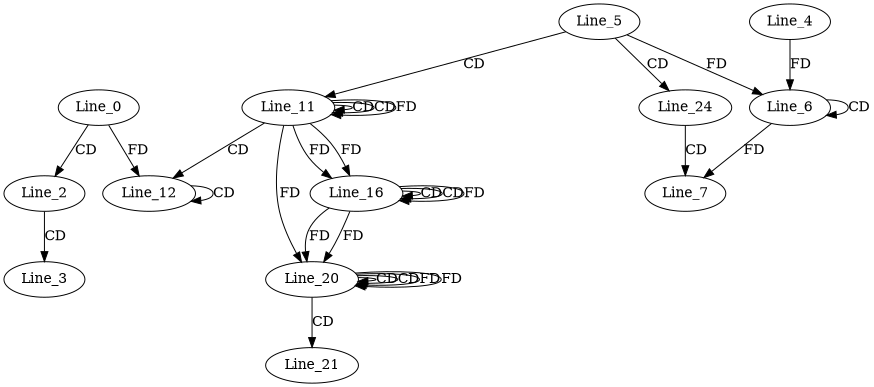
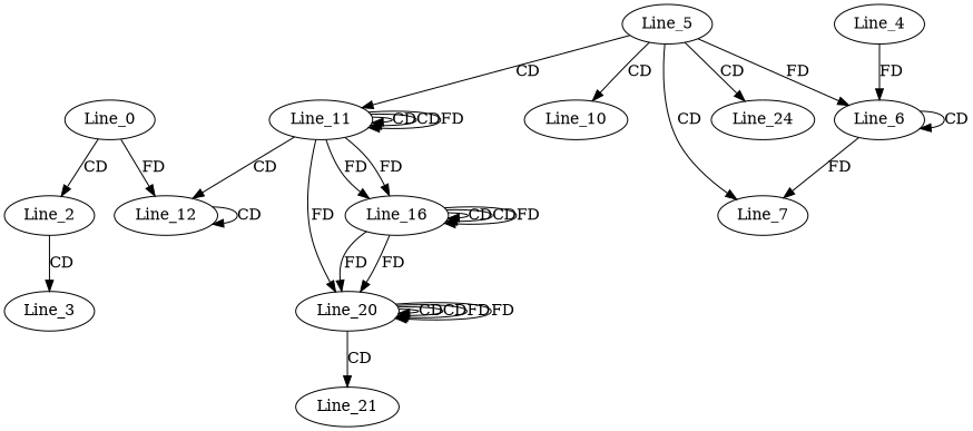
  digraph {
    Line_0
    Line_2
    Line_12
    Line_3
    Line_5
    Line_6
    Line_7
+   Line_10
    Line_11
    Line_24
    Line_16
    Line_20
    Line_4
    Line_21
    Line_0 -> Line_2 [label=CD]
    Line_0 -> Line_12 [label=FD]
    Line_2 -> Line_3 [label=CD]
    Line_12 -> Line_12 [label=CD]
    Line_5 -> Line_6 [label=FD]
-   Line_24 -> Line_7 [label=CD]
+   Line_5 -> Line_7 [label=CD]
+   Line_5 -> Line_10 [label=CD]
    Line_5 -> Line_11 [label=CD]
    Line_5 -> Line_24 [label=CD]
    Line_6 -> Line_6 [label=CD]
    Line_6 -> Line_7 [label=FD]
    Line_11 -> Line_12 [label=CD]
    Line_11 -> Line_11 [label=CD]
    Line_11 -> Line_11 [label=CD]
    Line_11 -> Line_11 [label=FD]
    Line_11 -> Line_16 [label=FD]
    Line_11 -> Line_16 [label=FD]
    Line_11 -> Line_20 [label=FD]
    Line_16 -> Line_16 [label=CD]
    Line_16 -> Line_16 [label=CD]
    Line_16 -> Line_16 [label=FD]
    Line_16 -> Line_20 [label=FD]
    Line_16 -> Line_20 [label=FD]
    Line_20 -> Line_20 [label=CD]
    Line_20 -> Line_20 [label=CD]
    Line_20 -> Line_20 [label=FD]
    Line_20 -> Line_20 [label=FD]
    Line_20 -> Line_21 [label=CD]
    Line_4 -> Line_6 [label=FD]
  }
